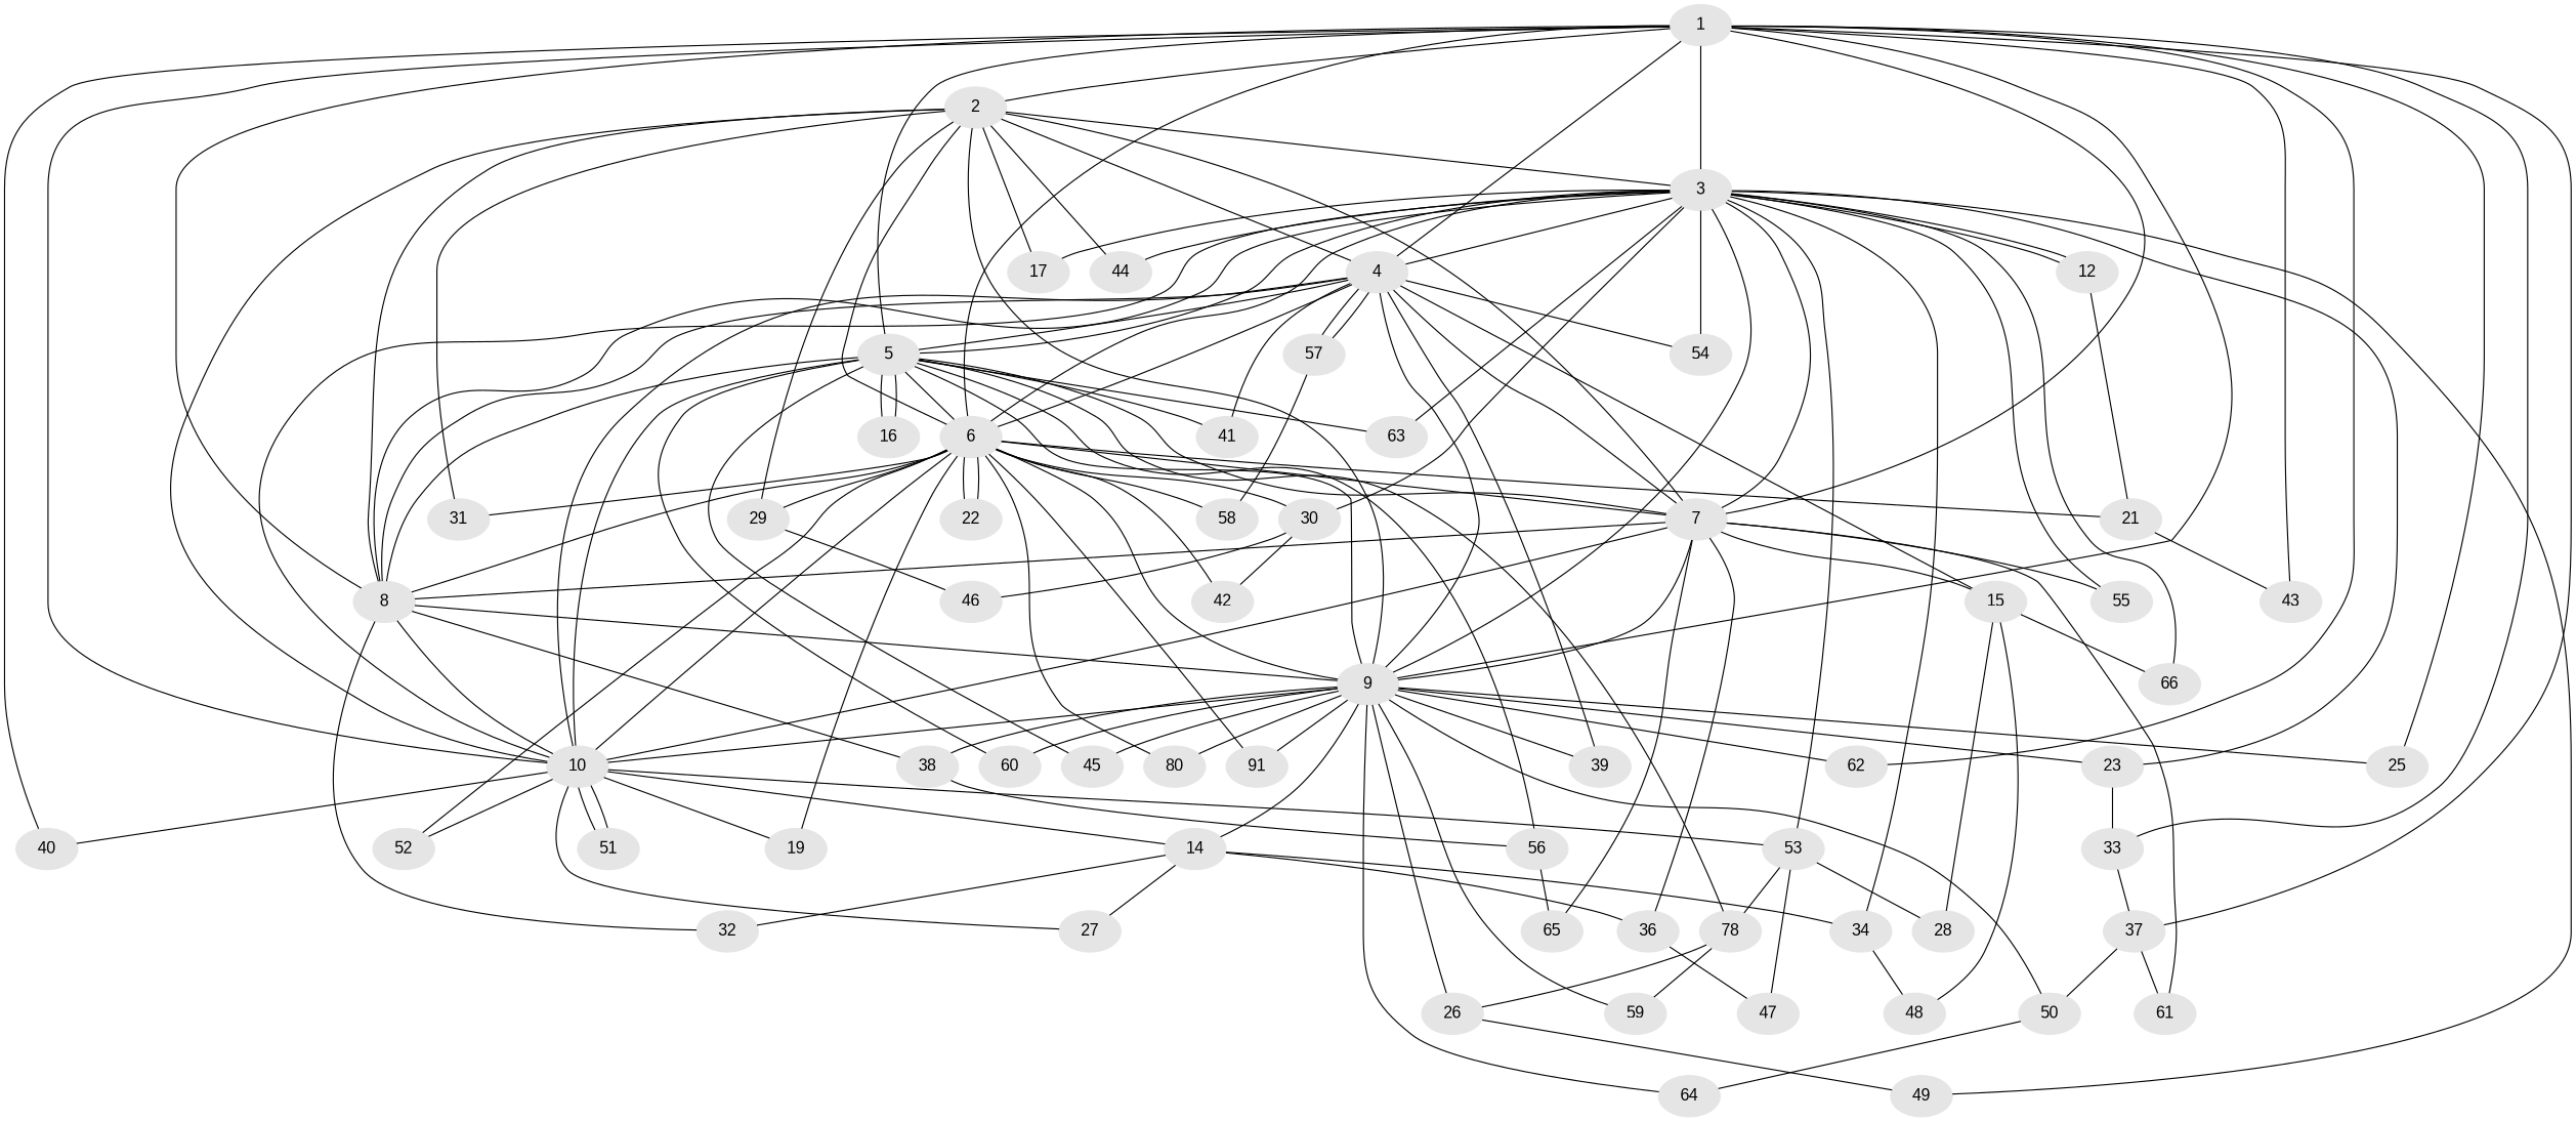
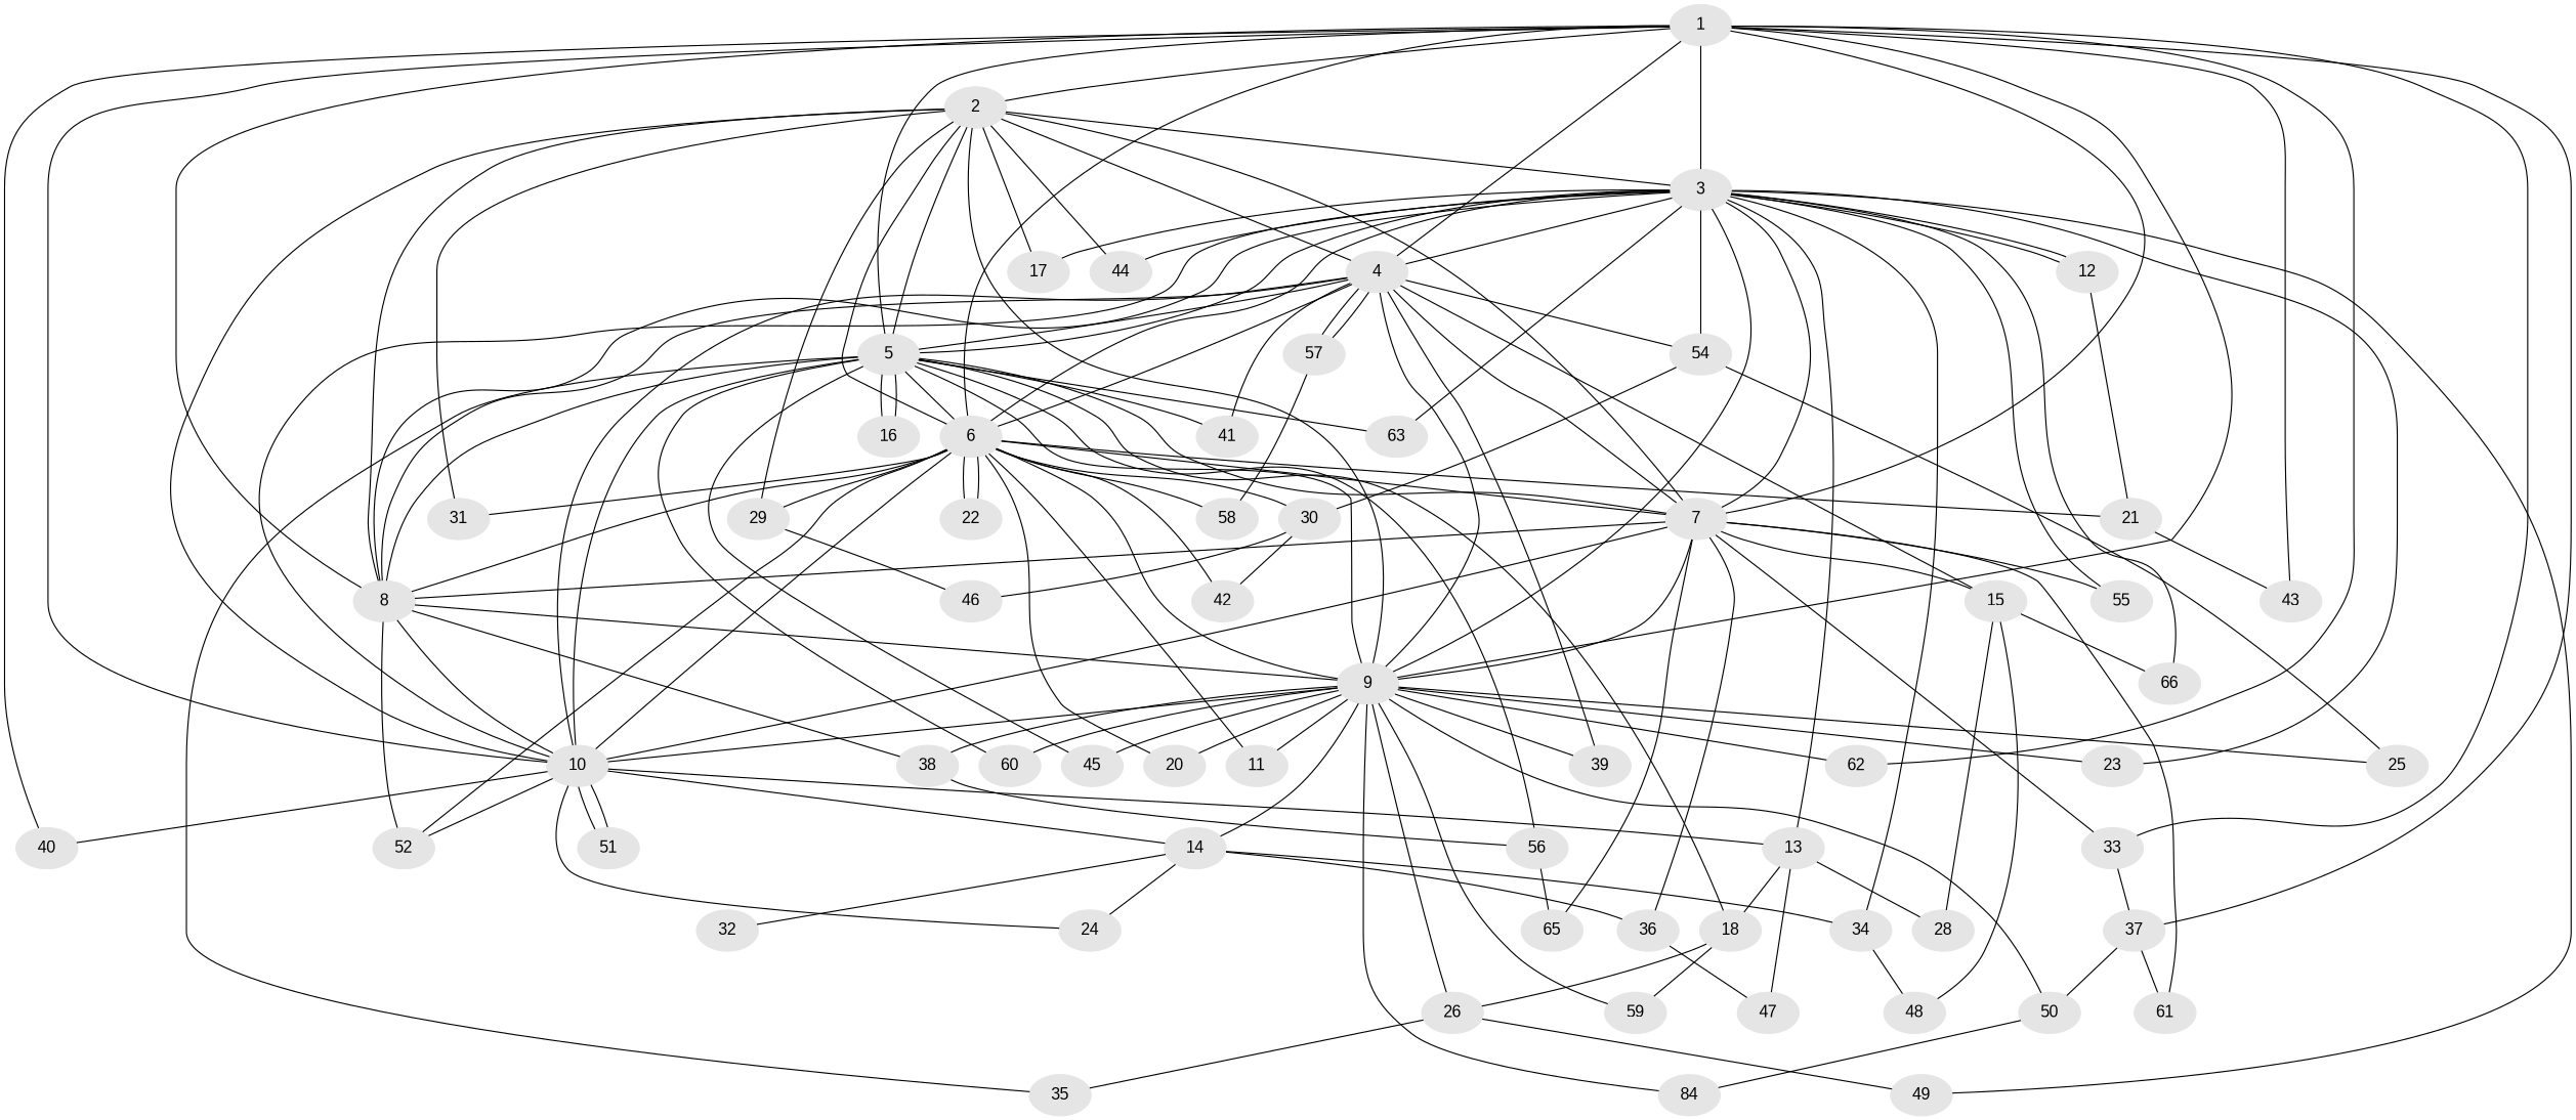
  graph {
    fontname="Liberation Sans"
    node [color=gray90 fontname="Liberation Sans" style=filled]
    edge [fontname="Liberation Sans"]
    1
    2
    3
    4
    5
    6
    7
    8
    9
    10
    25
    33
    37
    40
    43
    62
    17
    29
    31
    44
    12
-   13 [label=53]
+   13
    23
    30
    34
    49
    54
    55
    63
    66
    15
    39
    41
    57
    16
-   18 [label=78]
+   18
+   35
    45
    56
    60
-   11 [label=91]
-   19
-   20 [label=80]
+   11
+   20
    21
    22
    42
    52
    58
    36
    61
    65
    32
    38
    14
    26
    50
    59
-   64
-   24 [label=27]
+   64 [label=84]
+   24
    51
    46
    28
    47
    48
    1 -- 2
    1 -- 3
    1 -- 4
    1 -- 5
    1 -- 6
    1 -- 7
    1 -- 8
    1 -- 9
    1 -- 10
-   1 -- 25
+   54 -- 25
    1 -- 33
    1 -- 37
    1 -- 40
    1 -- 43
    1 -- 62
    2 -- 3
    2 -- 4
+   2 -- 5
    2 -- 6
    2 -- 7
    2 -- 8
    2 -- 9
    2 -- 10
    2 -- 17
    2 -- 29
    2 -- 31
    2 -- 44
    3 -- 4
    3 -- 5
    3 -- 6
    3 -- 7
    3 -- 8
    3 -- 9
    3 -- 10
    3 -- 17
    3 -- 44
    3 -- 12
    3 -- 12
    3 -- 13
    3 -- 23
-   3 -- 30
+   54 -- 30
    3 -- 34
    3 -- 49
    3 -- 54
    3 -- 55
    3 -- 63
    3 -- 66
    4 -- 5
    4 -- 6
    4 -- 7
    4 -- 8
    4 -- 9
    4 -- 10
    4 -- 54
    4 -- 15
    4 -- 39
    4 -- 41
    4 -- 57
    4 -- 57
    5 -- 6
    5 -- 7
    5 -- 8
    5 -- 9
    5 -- 10
    5 -- 63
    5 -- 41
    5 -- 16
    5 -- 16
    5 -- 18
+   5 -- 35
    5 -- 45
    5 -- 56
    5 -- 60
    6 -- 7
    6 -- 8
    6 -- 9
    6 -- 10
    6 -- 29
    6 -- 31
    6 -- 30
    6 -- 11
-   6 -- 19
    6 -- 20
    6 -- 21
    6 -- 22
    6 -- 22
    6 -- 42
    6 -- 52
    6 -- 58
    7 -- 8
    7 -- 9
    7 -- 10
-   23 -- 33
+   7 -- 33
    7 -- 55
    7 -- 15
    7 -- 36
    7 -- 61
    7 -- 65
    8 -- 9
    8 -- 10
-   8 -- 32
+   8 -- 52
    8 -- 38
    9 -- 10
    9 -- 25
    9 -- 62
    9 -- 23
    9 -- 39
    9 -- 45
    9 -- 60
    9 -- 11
    9 -- 20
    9 -- 38
    9 -- 14
    9 -- 26
    9 -- 50
    9 -- 59
    9 -- 64
    10 -- 40
    10 -- 13
-   10 -- 19
    10 -- 52
    10 -- 14
    10 -- 24
    10 -- 51
    10 -- 51
    33 -- 37
    37 -- 61
    37 -- 50
    29 -- 46
    12 -- 21
    13 -- 18
    13 -- 28
    13 -- 47
    30 -- 42
    30 -- 46
    34 -- 48
    15 -- 66
    15 -- 28
    15 -- 48
    57 -- 58
    18 -- 26
    18 -- 59
    56 -- 65
    21 -- 43
    36 -- 47
    38 -- 56
    14 -- 34
    14 -- 36
    14 -- 32
    14 -- 24
    26 -- 49
+   26 -- 35
    50 -- 64
  }
